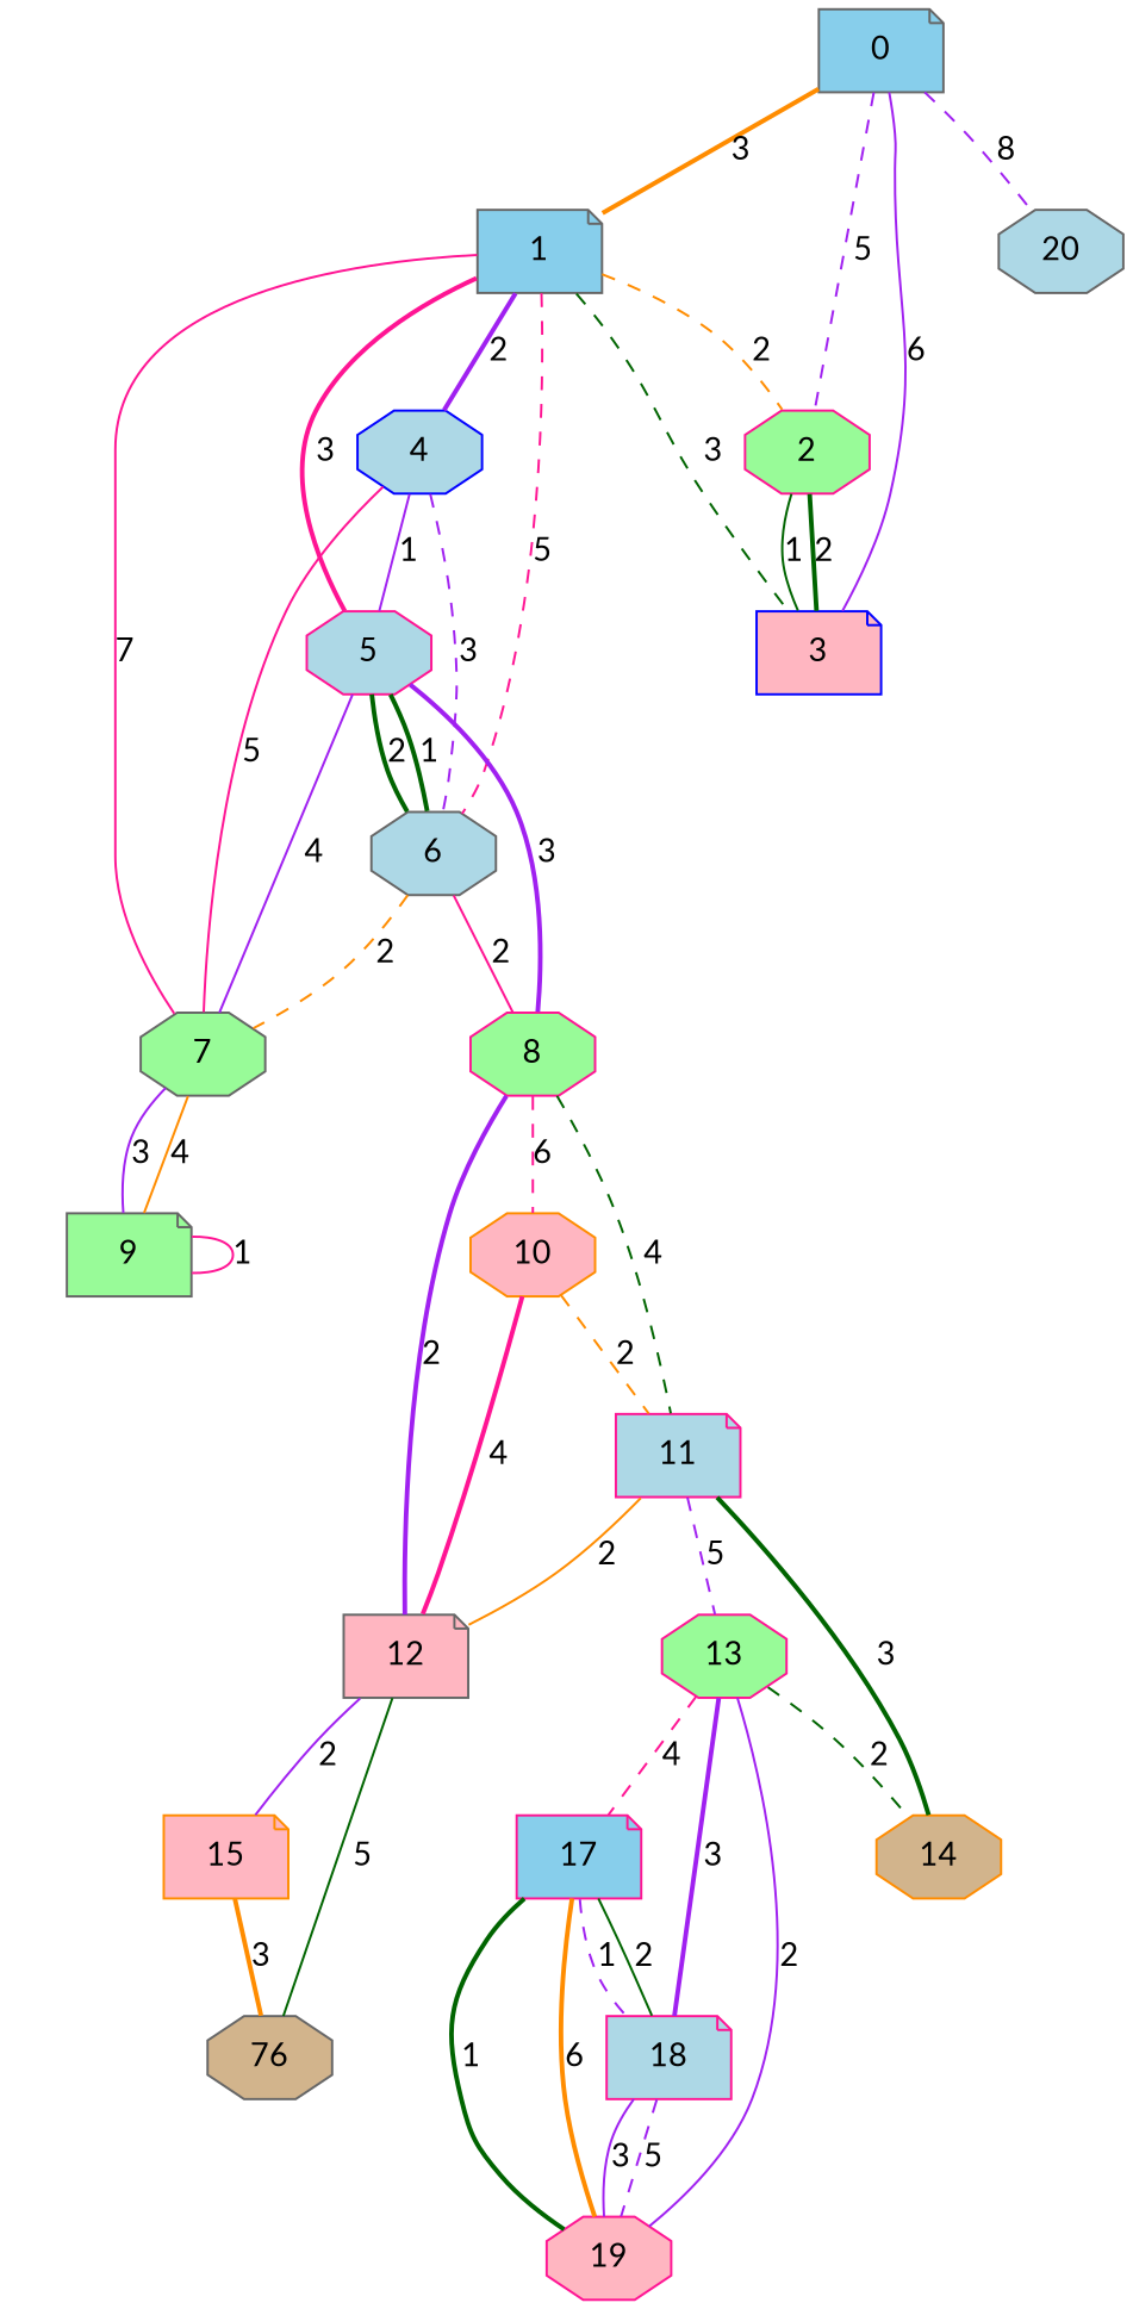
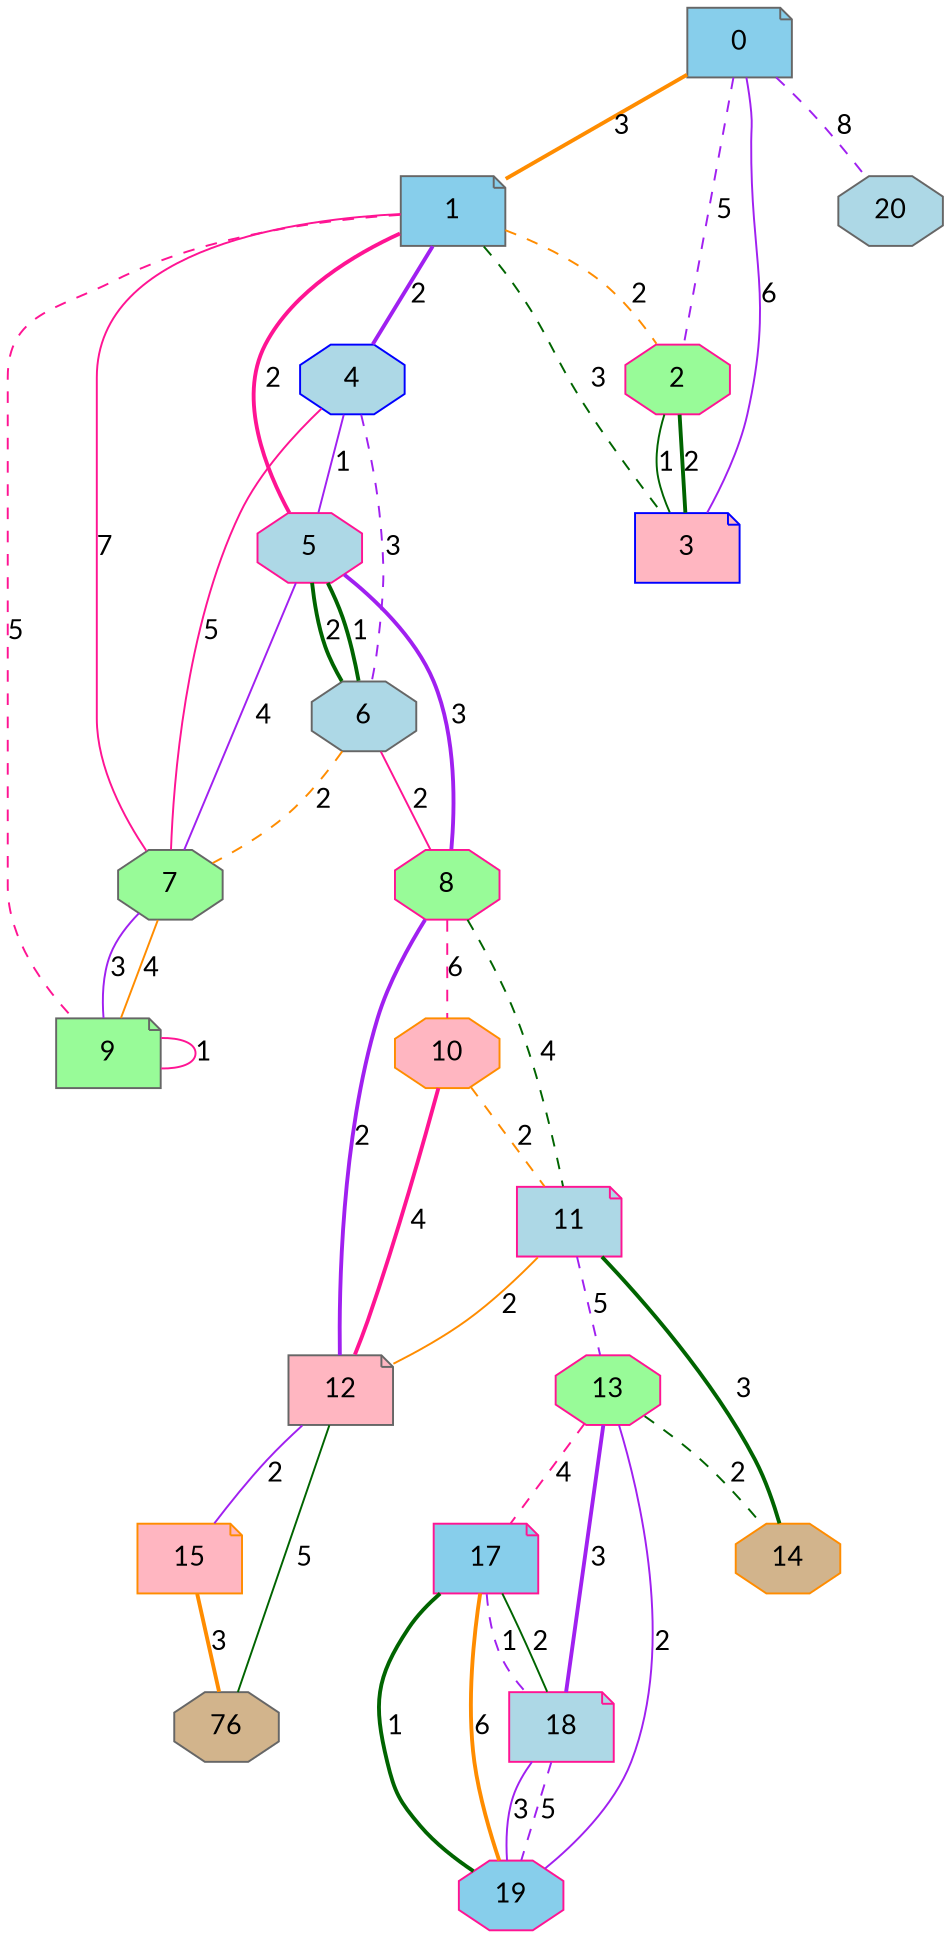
  graph {
    fontname=Lato
    node [color=gray40 fillcolor=lightblue fontname=Lato shape=octagon style=filled weight=1]
    edge [color=purple fontname=Lato style=solid]
    0 [fillcolor=skyblue shape=note]
    1 [fillcolor=skyblue shape=note]
    2 [color=deeppink fillcolor=palegreen]
    3 [color=blue fillcolor=lightpink shape=note]
    20 [weight=4]
    4 [color=blue]
    5 [color=deeppink]
    6
    7 [fillcolor=palegreen]
    8 [color=deeppink fillcolor=palegreen]
    9 [fillcolor=palegreen shape=note weight=2]
    10 [color=darkorange fillcolor=lightpink]
    11 [color=deeppink shape=note]
    12 [fillcolor=lightpink shape=note]
    13 [color=deeppink fillcolor=palegreen]
    14 [color=darkorange fillcolor=tan]
    15 [color=darkorange fillcolor=lightpink shape=note]
    n18 [fillcolor=tan label=76]
    17 [color=deeppink fillcolor=skyblue shape=note]
    18 [color=deeppink shape=note]
-   19 [color=deeppink fillcolor=lightpink]
+   19 [color=deeppink fillcolor=skyblue]
    0 -- 1 [color=darkorange label=3 style=bold]
    0 -- 2 [label=5 style=dashed]
    0 -- 3 [label=6]
    0 -- 20 [label=8 style=dashed]
    1 -- 2 [color=darkorange label=2 style=dashed]
    1 -- 3 [color=darkgreen label=3 style=dashed]
    1 -- 4 [label=2 style=bold]
-   1 -- 5 [color=deeppink label=3 style=bold]
-   1 -- 6 [color=deeppink label=5 style=dashed]
+   1 -- 5 [color=deeppink label=2 style=bold]
+   1 -- 9 [color=deeppink label=5 style=dashed]
    1 -- 7 [color=deeppink label=7]
    2 -- 3 [color=darkgreen label=1]
    2 -- 3 [color=darkgreen label=2 style=bold]
    4 -- 5 [label=1]
    4 -- 6 [label=3 style=dashed]
    4 -- 7 [color=deeppink label=5]
    5 -- 6 [color=darkgreen label=2 style=bold]
    5 -- 6 [color=darkgreen label=1 style=bold]
    5 -- 7 [label=4]
    5 -- 8 [label=3 style=bold]
    6 -- 7 [color=darkorange label=2 style=dashed]
    6 -- 8 [color=deeppink label=2]
    7 -- 9 [label=3]
    7 -- 9 [color=darkorange label=4]
    8 -- 10 [color=deeppink label=6 style=dashed]
    8 -- 11 [color=darkgreen label=4 style=dashed]
    8 -- 12 [label=2 style=bold]
    9 -- 9 [color=deeppink label=1]
    10 -- 11 [color=darkorange label=2 style=dashed]
    10 -- 12 [color=deeppink label=4 style=bold]
    11 -- 12 [color=darkorange label=2]
    11 -- 13 [label=5 style=dashed]
    11 -- 14 [color=darkgreen label=3 style=bold]
    12 -- 15 [label=2]
    12 -- n18 [color=darkgreen label=5]
    13 -- 14 [color=darkgreen label=2 style=dashed]
    13 -- 17 [color=deeppink label=4 style=dashed]
    13 -- 18 [label=3 style=bold]
    13 -- 19 [label=2]
    15 -- n18 [color=darkorange label=3 style=bold]
    17 -- 18 [color=darkgreen label=2]
    17 -- 18 [label=1 style=dashed]
    17 -- 19 [color=darkgreen label=1 style=bold]
    17 -- 19 [color=darkorange label=6 style=bold]
    18 -- 19 [label=3]
    18 -- 19 [label=5 style=dashed]
  }
